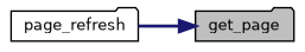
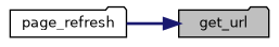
  digraph {
    rankdir=RL
    node [color=black fontname=Helvetica fontsize=10 shape=folder style=filled]
-   n1 [fillcolor=grey75 fontcolor=black height=0.2 label=get_page width=0.4]
+   n1 [fillcolor=grey75 fontcolor=black height=0.2 label=get_url width=0.4]
    n2 [fillcolor=white height=0.2 label=page_refresh width=0.4]
    n1 -> n2 [color=midnightblue dir=back fontname=Helvetica fontsize=10 labelfontname=Helvetica labelfontsize=10 style=bold]
  }
